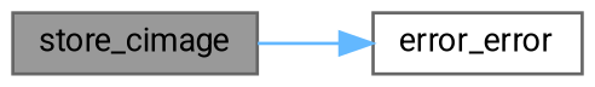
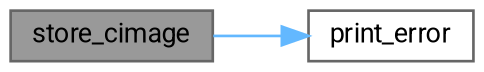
  digraph {
    rankdir=LR
    fontname=Roboto
    node [fontname=Roboto fontsize=10 shape=box style=filled]
    n1 [color=gray40 fillcolor=grey60 fontcolor=black height=0.2 label=store_cimage width=0.4]
-   n2 [color=grey40 fillcolor=white height=0.2 label=error_error width=0.4]
+   n2 [color=grey40 fillcolor=white height=0.2 label=print_error width=0.4]
    n1 -> n2 [color=steelblue1 fontname=Roboto fontsize=10 labelfontname=Helvetica labelfontsize=10 style=solid]
  }
